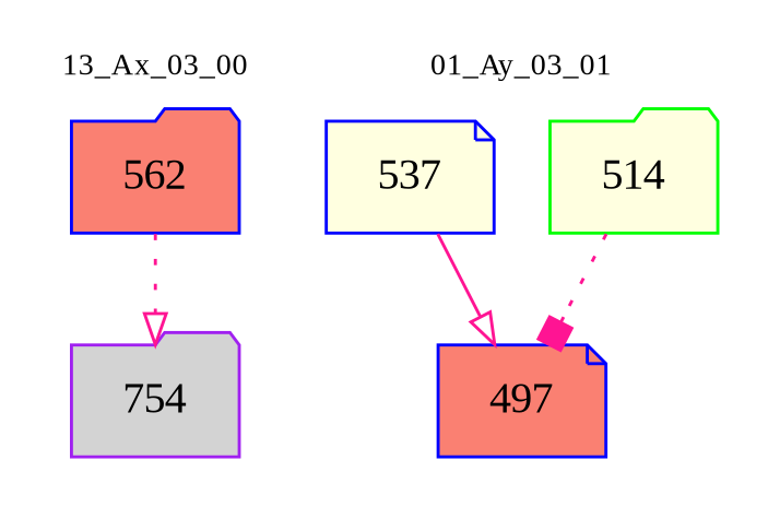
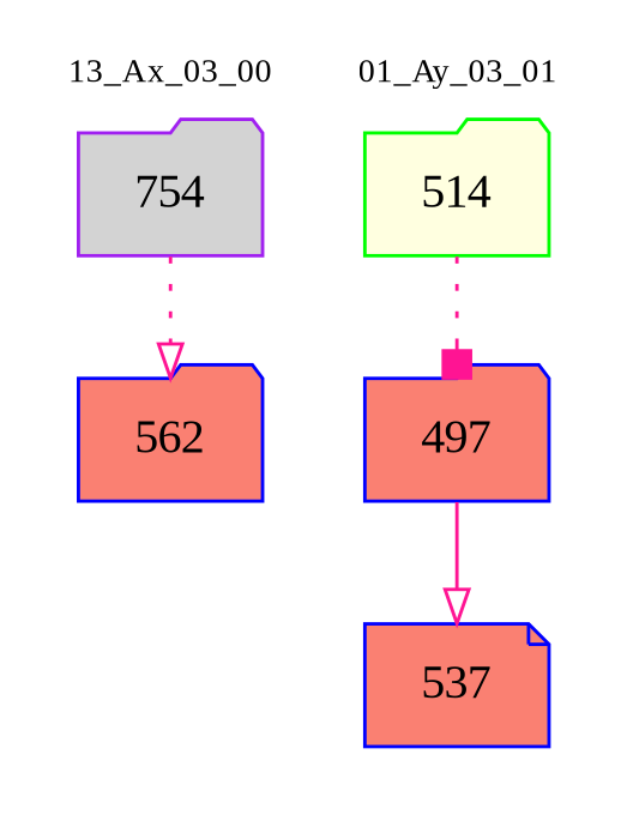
  digraph {
    fontname="Liberation Serif"
    node [color=blue fillcolor=salmon fontname="Liberation Serif" shape=folder style=filled]
    edge [arrowhead=onormal color=deeppink fontname="Liberation Serif" style=dotted]
    n1 [color=purple fillcolor=lightgrey label=754]
    n2 [label=562]
    n3 [color=green fillcolor=lightyellow label=514]
-   n4 [label=497 shape=note]
-   n5 [fillcolor=lightyellow label=537 shape=note]
+   n4 [label=497]
+   n5 [label=537 shape=note]
    subgraph cluster_1 {
      color=white
      fontsize=10
      label="13_Ax_03_00"
      n1
      n2
    }
    subgraph cluster_2 {
      color=white
      fontsize=10
      label="01_Ay_03_01"
      n3
      n4
      n5
    }
-   n2 -> n1
+   n1 -> n2
    n3 -> n4 [arrowhead=box]
-   n5 -> n4 [style=solid]
+   n4 -> n5 [style=solid]
  }
